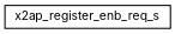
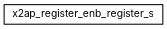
  digraph {
    rankdir=TB
    fontname=Inter
-   n1 [color=black fillcolor=white fontname=Inter fontsize=10 height=0.2 label=x2ap_register_enb_req_s shape=record style=filled width=0.4]
+   n1 [color=black fillcolor=white fontname=Inter fontsize=10 height=0.2 label=x2ap_register_enb_register_s shape=record style=filled width=0.4]
  }
